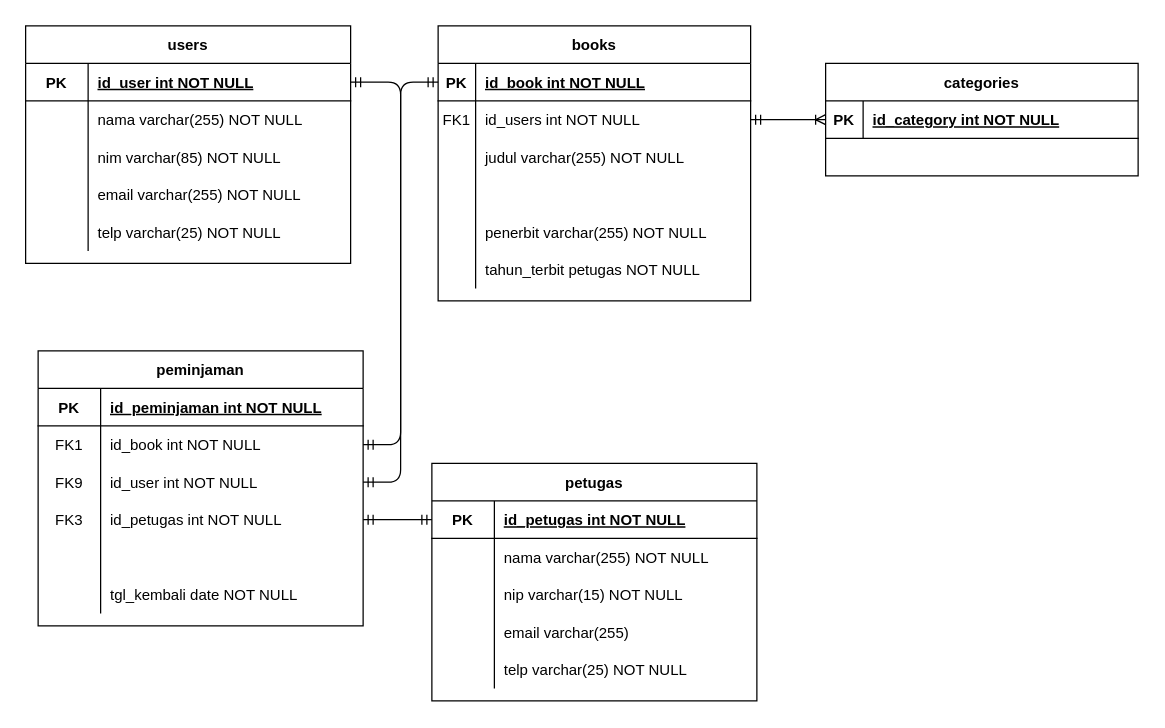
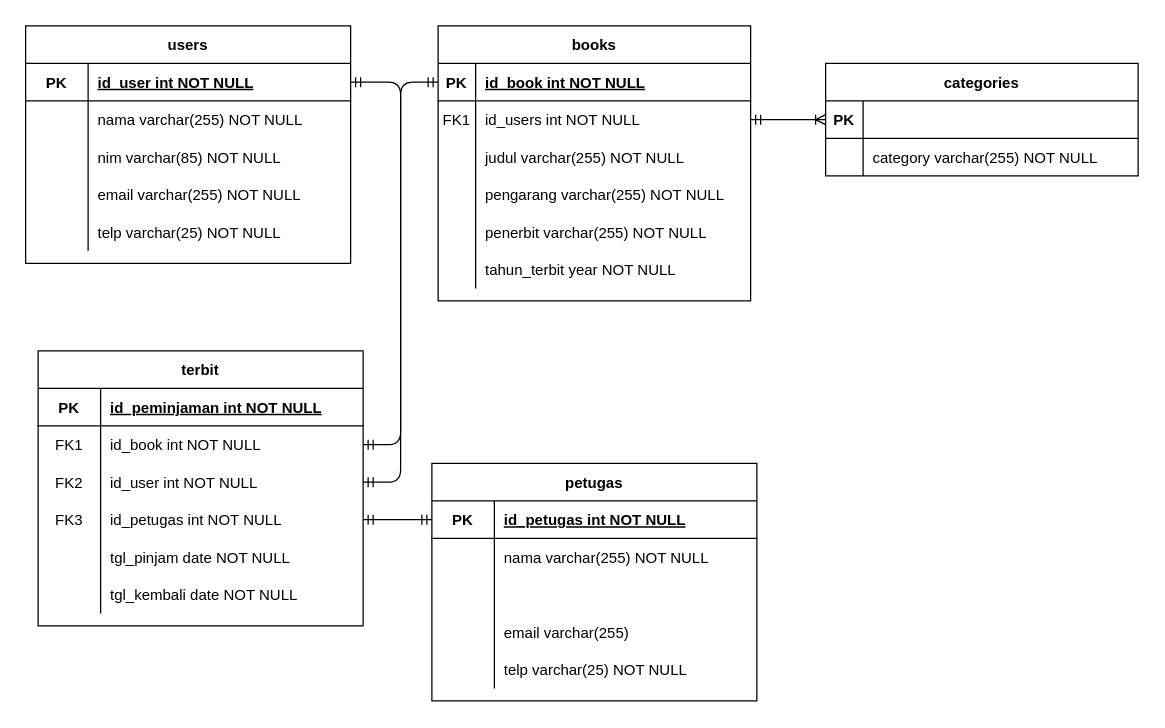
  <mxCell id="0" />
  <mxCell id="1" parent="0" />
  <mxCell id="2" value="books" style="shape=table;startSize=30;container=1;collapsible=1;childLayout=tableLayout;fixedRows=1;rowLines=0;fontStyle=1;align=center;resizeLast=1;" parent="1" vertex="1"><mxGeometry x="350" y="20" width="250" height="220" as="geometry" /></mxCell>
  <mxCell id="3" value="" style="shape=partialRectangle;collapsible=0;dropTarget=0;pointerEvents=0;fillColor=none;points=[[0,0.5],[1,0.5]];portConstraint=eastwest;top=0;left=0;right=0;bottom=1;" parent="2" vertex="1"><mxGeometry y="30" width="250" height="30" as="geometry" /></mxCell>
  <mxCell id="4" value="PK" style="shape=partialRectangle;overflow=hidden;connectable=0;fillColor=none;top=0;left=0;bottom=0;right=0;fontStyle=1;" parent="3" vertex="1"><mxGeometry width="30" height="30" as="geometry" /></mxCell>
  <mxCell id="5" value="id_book int NOT NULL " style="shape=partialRectangle;overflow=hidden;connectable=0;fillColor=none;top=0;left=0;bottom=0;right=0;align=left;spacingLeft=6;fontStyle=5;" parent="3" vertex="1"><mxGeometry x="30" width="220" height="30" as="geometry" /></mxCell>
  <mxCell id="6" value="" style="shape=partialRectangle;collapsible=0;dropTarget=0;pointerEvents=0;fillColor=none;points=[[0,0.5],[1,0.5]];portConstraint=eastwest;top=0;left=0;right=0;bottom=0;" parent="2" vertex="1"><mxGeometry y="60" width="250" height="30" as="geometry" /></mxCell>
  <mxCell id="7" value="FK1" style="shape=partialRectangle;overflow=hidden;connectable=0;fillColor=none;top=0;left=0;bottom=0;right=0;" parent="6" vertex="1"><mxGeometry width="30" height="30" as="geometry" /></mxCell>
  <mxCell id="8" value="id_users int NOT NULL" style="shape=partialRectangle;overflow=hidden;connectable=0;fillColor=none;top=0;left=0;bottom=0;right=0;align=left;spacingLeft=6;" parent="6" vertex="1"><mxGeometry x="30" width="220" height="30" as="geometry" /></mxCell>
  <mxCell id="9" value="" style="shape=partialRectangle;collapsible=0;dropTarget=0;pointerEvents=0;fillColor=none;points=[[0,0.5],[1,0.5]];portConstraint=eastwest;top=0;left=0;right=0;bottom=0;" parent="2" vertex="1"><mxGeometry y="90" width="250" height="30" as="geometry" /></mxCell>
  <mxCell id="10" value="" style="shape=partialRectangle;overflow=hidden;connectable=0;fillColor=none;top=0;left=0;bottom=0;right=0;" parent="9" vertex="1"><mxGeometry width="30" height="30" as="geometry" /></mxCell>
  <mxCell id="11" value="judul varchar(255) NOT NULL" style="shape=partialRectangle;overflow=hidden;connectable=0;fillColor=none;top=0;left=0;bottom=0;right=0;align=left;spacingLeft=6;" parent="9" vertex="1"><mxGeometry x="30" width="220" height="30" as="geometry" /></mxCell>
  <mxCell id="12" value="" style="shape=partialRectangle;collapsible=0;dropTarget=0;pointerEvents=0;fillColor=none;points=[[0,0.5],[1,0.5]];portConstraint=eastwest;top=0;left=0;right=0;bottom=0;" vertex="1" parent="2"><mxGeometry y="120" width="250" height="30" as="geometry" /></mxCell>
  <mxCell id="13" value="" style="shape=partialRectangle;overflow=hidden;connectable=0;fillColor=none;top=0;left=0;bottom=0;right=0;" vertex="1" parent="12"><mxGeometry width="30" height="30" as="geometry" /></mxCell>
+ <mxCell id="14" value="pengarang varchar(255) NOT NULL" style="shape=partialRectangle;overflow=hidden;connectable=0;fillColor=none;top=0;left=0;bottom=0;right=0;align=left;spacingLeft=6;" vertex="1" parent="12"><mxGeometry x="30" width="220" height="30" as="geometry" /></mxCell>
  <mxCell id="15" value="" style="shape=partialRectangle;collapsible=0;dropTarget=0;pointerEvents=0;fillColor=none;points=[[0,0.5],[1,0.5]];portConstraint=eastwest;top=0;left=0;right=0;bottom=0;" vertex="1" parent="2"><mxGeometry y="150" width="250" height="30" as="geometry" /></mxCell>
  <mxCell id="16" value="" style="shape=partialRectangle;overflow=hidden;connectable=0;fillColor=none;top=0;left=0;bottom=0;right=0;" vertex="1" parent="15"><mxGeometry width="30" height="30" as="geometry" /></mxCell>
  <mxCell id="17" value="penerbit varchar(255) NOT NULL" style="shape=partialRectangle;overflow=hidden;connectable=0;fillColor=none;top=0;left=0;bottom=0;right=0;align=left;spacingLeft=6;" vertex="1" parent="15"><mxGeometry x="30" width="220" height="30" as="geometry" /></mxCell>
  <mxCell id="18" value="" style="shape=partialRectangle;collapsible=0;dropTarget=0;pointerEvents=0;fillColor=none;points=[[0,0.5],[1,0.5]];portConstraint=eastwest;top=0;left=0;right=0;bottom=0;" vertex="1" parent="2"><mxGeometry y="180" width="250" height="30" as="geometry" /></mxCell>
  <mxCell id="19" value="" style="shape=partialRectangle;overflow=hidden;connectable=0;fillColor=none;top=0;left=0;bottom=0;right=0;" vertex="1" parent="18"><mxGeometry width="30" height="30" as="geometry" /></mxCell>
- <mxCell id="20" value="tahun_terbit petugas NOT NULL" style="shape=partialRectangle;overflow=hidden;connectable=0;fillColor=none;top=0;left=0;bottom=0;right=0;align=left;spacingLeft=6;" vertex="1" parent="18"><mxGeometry x="30" width="220" height="30" as="geometry" /></mxCell>
+ <mxCell id="20" value="tahun_terbit year NOT NULL" style="shape=partialRectangle;overflow=hidden;connectable=0;fillColor=none;top=0;left=0;bottom=0;right=0;align=left;spacingLeft=6;" vertex="1" parent="18"><mxGeometry x="30" width="220" height="30" as="geometry" /></mxCell>
  <mxCell id="21" value="categories" style="shape=table;startSize=30;container=1;collapsible=1;childLayout=tableLayout;fixedRows=1;rowLines=0;fontStyle=1;align=center;resizeLast=1;" parent="1" vertex="1"><mxGeometry x="660" y="50" width="250" height="90" as="geometry" /></mxCell>
  <mxCell id="22" value="" style="shape=partialRectangle;collapsible=0;dropTarget=0;pointerEvents=0;fillColor=none;points=[[0,0.5],[1,0.5]];portConstraint=eastwest;top=0;left=0;right=0;bottom=1;" parent="21" vertex="1"><mxGeometry y="30" width="250" height="30" as="geometry" /></mxCell>
  <mxCell id="23" value="PK" style="shape=partialRectangle;overflow=hidden;connectable=0;fillColor=none;top=0;left=0;bottom=0;right=0;fontStyle=1;" parent="22" vertex="1"><mxGeometry width="30" height="30" as="geometry" /></mxCell>
- <mxCell id="24" value="id_category int NOT NULL " style="shape=partialRectangle;overflow=hidden;connectable=0;fillColor=none;top=0;left=0;bottom=0;right=0;align=left;spacingLeft=6;fontStyle=5;" parent="22" vertex="1"><mxGeometry x="30" width="220" height="30" as="geometry" /></mxCell>
  <mxCell id="25" value="" style="shape=partialRectangle;collapsible=0;dropTarget=0;pointerEvents=0;fillColor=none;points=[[0,0.5],[1,0.5]];portConstraint=eastwest;top=0;left=0;right=0;bottom=0;" parent="21" vertex="1"><mxGeometry y="60" width="250" height="30" as="geometry" /></mxCell>
  <mxCell id="26" value="" style="shape=partialRectangle;overflow=hidden;connectable=0;fillColor=none;top=0;left=0;bottom=0;right=0;" parent="25" vertex="1"><mxGeometry width="30" height="30" as="geometry" /></mxCell>
+ <mxCell id="27" value="category varchar(255) NOT NULL" style="shape=partialRectangle;overflow=hidden;connectable=0;fillColor=none;top=0;left=0;bottom=0;right=0;align=left;spacingLeft=6;" parent="25" vertex="1"><mxGeometry x="30" width="220" height="30" as="geometry" /></mxCell>
  <mxCell id="28" value="users" style="shape=table;startSize=30;container=1;collapsible=1;childLayout=tableLayout;fixedRows=1;rowLines=0;fontStyle=1;align=center;resizeLast=1;" parent="1" vertex="1"><mxGeometry x="20" y="20" width="260" height="190" as="geometry" /></mxCell>
  <mxCell id="29" value="" style="shape=partialRectangle;collapsible=0;dropTarget=0;pointerEvents=0;fillColor=none;points=[[0,0.5],[1,0.5]];portConstraint=eastwest;top=0;left=0;right=0;bottom=1;" parent="28" vertex="1"><mxGeometry y="30" width="260" height="30" as="geometry" /></mxCell>
  <mxCell id="30" value="PK" style="shape=partialRectangle;overflow=hidden;connectable=0;fillColor=none;top=0;left=0;bottom=0;right=0;fontStyle=1;" parent="29" vertex="1"><mxGeometry width="50" height="30" as="geometry" /></mxCell>
  <mxCell id="31" value="id_user int NOT NULL" style="shape=partialRectangle;overflow=hidden;connectable=0;fillColor=none;top=0;left=0;bottom=0;right=0;align=left;spacingLeft=6;fontStyle=5;" parent="29" vertex="1"><mxGeometry x="50" width="210" height="30" as="geometry" /></mxCell>
  <mxCell id="32" value="" style="shape=partialRectangle;collapsible=0;dropTarget=0;pointerEvents=0;fillColor=none;points=[[0,0.5],[1,0.5]];portConstraint=eastwest;top=0;left=0;right=0;bottom=0;" parent="28" vertex="1"><mxGeometry y="60" width="260" height="30" as="geometry" /></mxCell>
  <mxCell id="33" value="" style="shape=partialRectangle;overflow=hidden;connectable=0;fillColor=none;top=0;left=0;bottom=0;right=0;" parent="32" vertex="1"><mxGeometry width="50" height="30" as="geometry" /></mxCell>
  <mxCell id="34" value="nama varchar(255) NOT NULL" style="shape=partialRectangle;overflow=hidden;connectable=0;fillColor=none;top=0;left=0;bottom=0;right=0;align=left;spacingLeft=6;" parent="32" vertex="1"><mxGeometry x="50" width="210" height="30" as="geometry" /></mxCell>
  <mxCell id="35" value="" style="shape=partialRectangle;collapsible=0;dropTarget=0;pointerEvents=0;fillColor=none;points=[[0,0.5],[1,0.5]];portConstraint=eastwest;top=0;left=0;right=0;bottom=0;" vertex="1" parent="28"><mxGeometry y="90" width="260" height="30" as="geometry" /></mxCell>
  <mxCell id="36" value="" style="shape=partialRectangle;overflow=hidden;connectable=0;fillColor=none;top=0;left=0;bottom=0;right=0;" vertex="1" parent="35"><mxGeometry width="50" height="30" as="geometry" /></mxCell>
  <mxCell id="37" value="nim varchar(85) NOT NULL" style="shape=partialRectangle;overflow=hidden;connectable=0;fillColor=none;top=0;left=0;bottom=0;right=0;align=left;spacingLeft=6;" vertex="1" parent="35"><mxGeometry x="50" width="210" height="30" as="geometry" /></mxCell>
  <mxCell id="38" value="" style="shape=partialRectangle;collapsible=0;dropTarget=0;pointerEvents=0;fillColor=none;points=[[0,0.5],[1,0.5]];portConstraint=eastwest;top=0;left=0;right=0;bottom=0;" vertex="1" parent="28"><mxGeometry y="120" width="260" height="30" as="geometry" /></mxCell>
  <mxCell id="39" value="" style="shape=partialRectangle;overflow=hidden;connectable=0;fillColor=none;top=0;left=0;bottom=0;right=0;" vertex="1" parent="38"><mxGeometry width="50" height="30" as="geometry" /></mxCell>
  <mxCell id="40" value="email varchar(255) NOT NULL" style="shape=partialRectangle;overflow=hidden;connectable=0;fillColor=none;top=0;left=0;bottom=0;right=0;align=left;spacingLeft=6;" vertex="1" parent="38"><mxGeometry x="50" width="210" height="30" as="geometry" /></mxCell>
  <mxCell id="41" value="" style="shape=partialRectangle;collapsible=0;dropTarget=0;pointerEvents=0;fillColor=none;points=[[0,0.5],[1,0.5]];portConstraint=eastwest;top=0;left=0;right=0;bottom=0;" vertex="1" parent="28"><mxGeometry y="150" width="260" height="30" as="geometry" /></mxCell>
  <mxCell id="42" value="" style="shape=partialRectangle;overflow=hidden;connectable=0;fillColor=none;top=0;left=0;bottom=0;right=0;" vertex="1" parent="41"><mxGeometry width="50" height="30" as="geometry" /></mxCell>
  <mxCell id="43" value="telp varchar(25) NOT NULL" style="shape=partialRectangle;overflow=hidden;connectable=0;fillColor=none;top=0;left=0;bottom=0;right=0;align=left;spacingLeft=6;" vertex="1" parent="41"><mxGeometry x="50" width="210" height="30" as="geometry" /></mxCell>
- <mxCell id="44" value="peminjaman" style="shape=table;startSize=30;container=1;collapsible=1;childLayout=tableLayout;fixedRows=1;rowLines=0;fontStyle=1;align=center;resizeLast=1;" vertex="1" parent="1"><mxGeometry x="30" y="280" width="260" height="220" as="geometry" /></mxCell>
+ <mxCell id="44" value="terbit" style="shape=table;startSize=30;container=1;collapsible=1;childLayout=tableLayout;fixedRows=1;rowLines=0;fontStyle=1;align=center;resizeLast=1;" vertex="1" parent="1"><mxGeometry x="30" y="280" width="260" height="220" as="geometry" /></mxCell>
  <mxCell id="45" value="" style="shape=partialRectangle;collapsible=0;dropTarget=0;pointerEvents=0;fillColor=none;points=[[0,0.5],[1,0.5]];portConstraint=eastwest;top=0;left=0;right=0;bottom=1;" vertex="1" parent="44"><mxGeometry y="30" width="260" height="30" as="geometry" /></mxCell>
  <mxCell id="46" value="PK" style="shape=partialRectangle;overflow=hidden;connectable=0;fillColor=none;top=0;left=0;bottom=0;right=0;fontStyle=1;" vertex="1" parent="45"><mxGeometry width="50" height="30" as="geometry" /></mxCell>
  <mxCell id="47" value="id_peminjaman int NOT NULL" style="shape=partialRectangle;overflow=hidden;connectable=0;fillColor=none;top=0;left=0;bottom=0;right=0;align=left;spacingLeft=6;fontStyle=5;" vertex="1" parent="45"><mxGeometry x="50" width="210" height="30" as="geometry" /></mxCell>
  <mxCell id="48" value="" style="shape=partialRectangle;collapsible=0;dropTarget=0;pointerEvents=0;fillColor=none;points=[[0,0.5],[1,0.5]];portConstraint=eastwest;top=0;left=0;right=0;bottom=0;" vertex="1" parent="44"><mxGeometry y="60" width="260" height="30" as="geometry" /></mxCell>
  <mxCell id="49" value="FK1" style="shape=partialRectangle;overflow=hidden;connectable=0;fillColor=none;top=0;left=0;bottom=0;right=0;" vertex="1" parent="48"><mxGeometry width="50" height="30" as="geometry" /></mxCell>
  <mxCell id="50" value="id_book int NOT NULL" style="shape=partialRectangle;overflow=hidden;connectable=0;fillColor=none;top=0;left=0;bottom=0;right=0;align=left;spacingLeft=6;" vertex="1" parent="48"><mxGeometry x="50" width="210" height="30" as="geometry" /></mxCell>
  <mxCell id="51" value="" style="shape=partialRectangle;collapsible=0;dropTarget=0;pointerEvents=0;fillColor=none;points=[[0,0.5],[1,0.5]];portConstraint=eastwest;top=0;left=0;right=0;bottom=0;" vertex="1" parent="44"><mxGeometry y="90" width="260" height="30" as="geometry" /></mxCell>
- <mxCell id="52" value="FK9" style="shape=partialRectangle;overflow=hidden;connectable=0;fillColor=none;top=0;left=0;bottom=0;right=0;" vertex="1" parent="51"><mxGeometry width="50" height="30" as="geometry" /></mxCell>
+ <mxCell id="52" value="FK2" style="shape=partialRectangle;overflow=hidden;connectable=0;fillColor=none;top=0;left=0;bottom=0;right=0;" vertex="1" parent="51"><mxGeometry width="50" height="30" as="geometry" /></mxCell>
  <mxCell id="53" value="id_user int NOT NULL" style="shape=partialRectangle;overflow=hidden;connectable=0;fillColor=none;top=0;left=0;bottom=0;right=0;align=left;spacingLeft=6;" vertex="1" parent="51"><mxGeometry x="50" width="210" height="30" as="geometry" /></mxCell>
  <mxCell id="54" value="" style="shape=partialRectangle;collapsible=0;dropTarget=0;pointerEvents=0;fillColor=none;points=[[0,0.5],[1,0.5]];portConstraint=eastwest;top=0;left=0;right=0;bottom=0;" vertex="1" parent="44"><mxGeometry y="120" width="260" height="30" as="geometry" /></mxCell>
  <mxCell id="55" value="FK3" style="shape=partialRectangle;overflow=hidden;connectable=0;fillColor=none;top=0;left=0;bottom=0;right=0;" vertex="1" parent="54"><mxGeometry width="50" height="30" as="geometry" /></mxCell>
  <mxCell id="56" value="id_petugas int NOT NULL" style="shape=partialRectangle;overflow=hidden;connectable=0;fillColor=none;top=0;left=0;bottom=0;right=0;align=left;spacingLeft=6;" vertex="1" parent="54"><mxGeometry x="50" width="210" height="30" as="geometry" /></mxCell>
  <mxCell id="57" value="" style="shape=partialRectangle;collapsible=0;dropTarget=0;pointerEvents=0;fillColor=none;points=[[0,0.5],[1,0.5]];portConstraint=eastwest;top=0;left=0;right=0;bottom=0;" vertex="1" parent="44"><mxGeometry y="150" width="260" height="30" as="geometry" /></mxCell>
  <mxCell id="58" value="" style="shape=partialRectangle;overflow=hidden;connectable=0;fillColor=none;top=0;left=0;bottom=0;right=0;" vertex="1" parent="57"><mxGeometry width="50" height="30" as="geometry" /></mxCell>
+ <mxCell id="59" value="tgl_pinjam date NOT NULL" style="shape=partialRectangle;overflow=hidden;connectable=0;fillColor=none;top=0;left=0;bottom=0;right=0;align=left;spacingLeft=6;" vertex="1" parent="57"><mxGeometry x="50" width="210" height="30" as="geometry" /></mxCell>
  <mxCell id="60" value="" style="shape=partialRectangle;collapsible=0;dropTarget=0;pointerEvents=0;fillColor=none;points=[[0,0.5],[1,0.5]];portConstraint=eastwest;top=0;left=0;right=0;bottom=0;" vertex="1" parent="44"><mxGeometry y="180" width="260" height="30" as="geometry" /></mxCell>
  <mxCell id="61" value="" style="shape=partialRectangle;overflow=hidden;connectable=0;fillColor=none;top=0;left=0;bottom=0;right=0;" vertex="1" parent="60"><mxGeometry width="50" height="30" as="geometry" /></mxCell>
  <mxCell id="62" value="tgl_kembali date NOT NULL" style="shape=partialRectangle;overflow=hidden;connectable=0;fillColor=none;top=0;left=0;bottom=0;right=0;align=left;spacingLeft=6;" vertex="1" parent="60"><mxGeometry x="50" width="210" height="30" as="geometry" /></mxCell>
  <mxCell id="63" value="petugas" style="shape=table;startSize=30;container=1;collapsible=1;childLayout=tableLayout;fixedRows=1;rowLines=0;fontStyle=1;align=center;resizeLast=1;" vertex="1" parent="1"><mxGeometry x="345" y="370" width="260" height="190" as="geometry" /></mxCell>
  <mxCell id="64" value="" style="shape=partialRectangle;collapsible=0;dropTarget=0;pointerEvents=0;fillColor=none;points=[[0,0.5],[1,0.5]];portConstraint=eastwest;top=0;left=0;right=0;bottom=1;" vertex="1" parent="63"><mxGeometry y="30" width="260" height="30" as="geometry" /></mxCell>
  <mxCell id="65" value="PK" style="shape=partialRectangle;overflow=hidden;connectable=0;fillColor=none;top=0;left=0;bottom=0;right=0;fontStyle=1;" vertex="1" parent="64"><mxGeometry width="50" height="30" as="geometry" /></mxCell>
  <mxCell id="66" value="id_petugas int NOT NULL" style="shape=partialRectangle;overflow=hidden;connectable=0;fillColor=none;top=0;left=0;bottom=0;right=0;align=left;spacingLeft=6;fontStyle=5;" vertex="1" parent="64"><mxGeometry x="50" width="210" height="30" as="geometry" /></mxCell>
  <mxCell id="67" value="" style="shape=partialRectangle;collapsible=0;dropTarget=0;pointerEvents=0;fillColor=none;points=[[0,0.5],[1,0.5]];portConstraint=eastwest;top=0;left=0;right=0;bottom=0;" vertex="1" parent="63"><mxGeometry y="60" width="260" height="30" as="geometry" /></mxCell>
  <mxCell id="68" value="" style="shape=partialRectangle;overflow=hidden;connectable=0;fillColor=none;top=0;left=0;bottom=0;right=0;" vertex="1" parent="67"><mxGeometry width="50" height="30" as="geometry" /></mxCell>
  <mxCell id="69" value="nama varchar(255) NOT NULL" style="shape=partialRectangle;overflow=hidden;connectable=0;fillColor=none;top=0;left=0;bottom=0;right=0;align=left;spacingLeft=6;" vertex="1" parent="67"><mxGeometry x="50" width="210" height="30" as="geometry" /></mxCell>
  <mxCell id="70" value="" style="shape=partialRectangle;collapsible=0;dropTarget=0;pointerEvents=0;fillColor=none;points=[[0,0.5],[1,0.5]];portConstraint=eastwest;top=0;left=0;right=0;bottom=0;" vertex="1" parent="63"><mxGeometry y="90" width="260" height="30" as="geometry" /></mxCell>
  <mxCell id="71" value="" style="shape=partialRectangle;overflow=hidden;connectable=0;fillColor=none;top=0;left=0;bottom=0;right=0;" vertex="1" parent="70"><mxGeometry width="50" height="30" as="geometry" /></mxCell>
- <mxCell id="72" value="nip varchar(15) NOT NULL" style="shape=partialRectangle;overflow=hidden;connectable=0;fillColor=none;top=0;left=0;bottom=0;right=0;align=left;spacingLeft=6;" vertex="1" parent="70"><mxGeometry x="50" width="210" height="30" as="geometry" /></mxCell>
  <mxCell id="73" value="" style="shape=partialRectangle;collapsible=0;dropTarget=0;pointerEvents=0;fillColor=none;points=[[0,0.5],[1,0.5]];portConstraint=eastwest;top=0;left=0;right=0;bottom=0;" vertex="1" parent="63"><mxGeometry y="120" width="260" height="30" as="geometry" /></mxCell>
  <mxCell id="74" value="" style="shape=partialRectangle;overflow=hidden;connectable=0;fillColor=none;top=0;left=0;bottom=0;right=0;" vertex="1" parent="73"><mxGeometry width="50" height="30" as="geometry" /></mxCell>
  <mxCell id="75" value="email varchar(255)" style="shape=partialRectangle;overflow=hidden;connectable=0;fillColor=none;top=0;left=0;bottom=0;right=0;align=left;spacingLeft=6;" vertex="1" parent="73"><mxGeometry x="50" width="210" height="30" as="geometry" /></mxCell>
  <mxCell id="76" value="" style="shape=partialRectangle;collapsible=0;dropTarget=0;pointerEvents=0;fillColor=none;points=[[0,0.5],[1,0.5]];portConstraint=eastwest;top=0;left=0;right=0;bottom=0;" vertex="1" parent="63"><mxGeometry y="150" width="260" height="30" as="geometry" /></mxCell>
  <mxCell id="77" value="" style="shape=partialRectangle;overflow=hidden;connectable=0;fillColor=none;top=0;left=0;bottom=0;right=0;" vertex="1" parent="76"><mxGeometry width="50" height="30" as="geometry" /></mxCell>
  <mxCell id="78" value="telp varchar(25) NOT NULL" style="shape=partialRectangle;overflow=hidden;connectable=0;fillColor=none;top=0;left=0;bottom=0;right=0;align=left;spacingLeft=6;" vertex="1" parent="76"><mxGeometry x="50" width="210" height="30" as="geometry" /></mxCell>
  <mxCell id="79" value="" style="edgeStyle=entityRelationEdgeStyle;fontSize=12;html=1;endArrow=ERmandOne;startArrow=ERmandOne;entryX=0;entryY=0.5;entryDx=0;entryDy=0;" edge="1" parent="1" target="64"><mxGeometry width="100" height="100" relative="1" as="geometry"><mxPoint x="290" y="415" as="sourcePoint" /><mxPoint x="390" y="220" as="targetPoint" /></mxGeometry></mxCell>
  <mxCell id="80" value="" style="edgeStyle=entityRelationEdgeStyle;fontSize=12;html=1;endArrow=ERoneToMany;startArrow=ERmandOne;entryX=0;entryY=0.5;entryDx=0;entryDy=0;exitX=1;exitY=0.5;exitDx=0;exitDy=0;" edge="1" parent="1" source="6" target="22"><mxGeometry width="100" height="100" relative="1" as="geometry"><mxPoint x="590" y="320" as="sourcePoint" /><mxPoint x="690" y="220" as="targetPoint" /></mxGeometry></mxCell>
  <mxCell id="81" value="" style="edgeStyle=entityRelationEdgeStyle;fontSize=12;html=1;endArrow=ERmandOne;startArrow=ERmandOne;entryX=1;entryY=0.5;entryDx=0;entryDy=0;" edge="1" parent="1" target="29"><mxGeometry width="100" height="100" relative="1" as="geometry"><mxPoint x="290" y="385" as="sourcePoint" /><mxPoint x="10" y="65" as="targetPoint" /></mxGeometry></mxCell>
  <mxCell id="82" value="" style="edgeStyle=entityRelationEdgeStyle;fontSize=12;html=1;endArrow=ERmandOne;startArrow=ERmandOne;entryX=0;entryY=0.5;entryDx=0;entryDy=0;" edge="1" parent="1" target="3"><mxGeometry width="100" height="100" relative="1" as="geometry"><mxPoint x="290" y="355" as="sourcePoint" /><mxPoint x="390" y="220" as="targetPoint" /></mxGeometry></mxCell>
